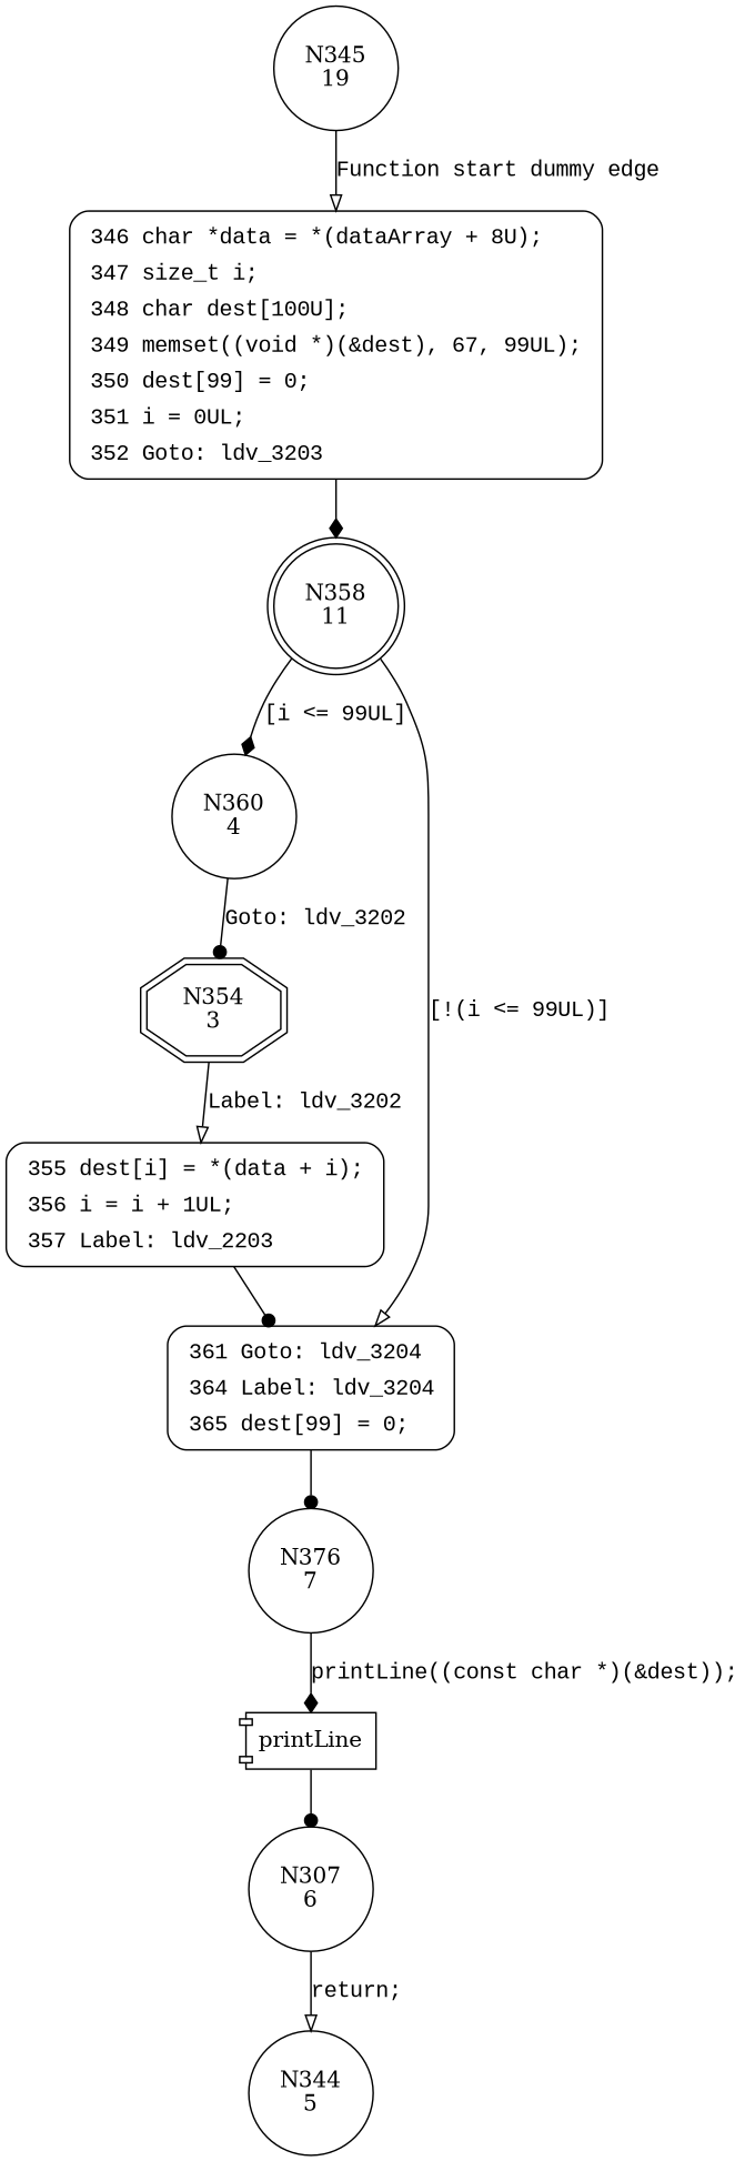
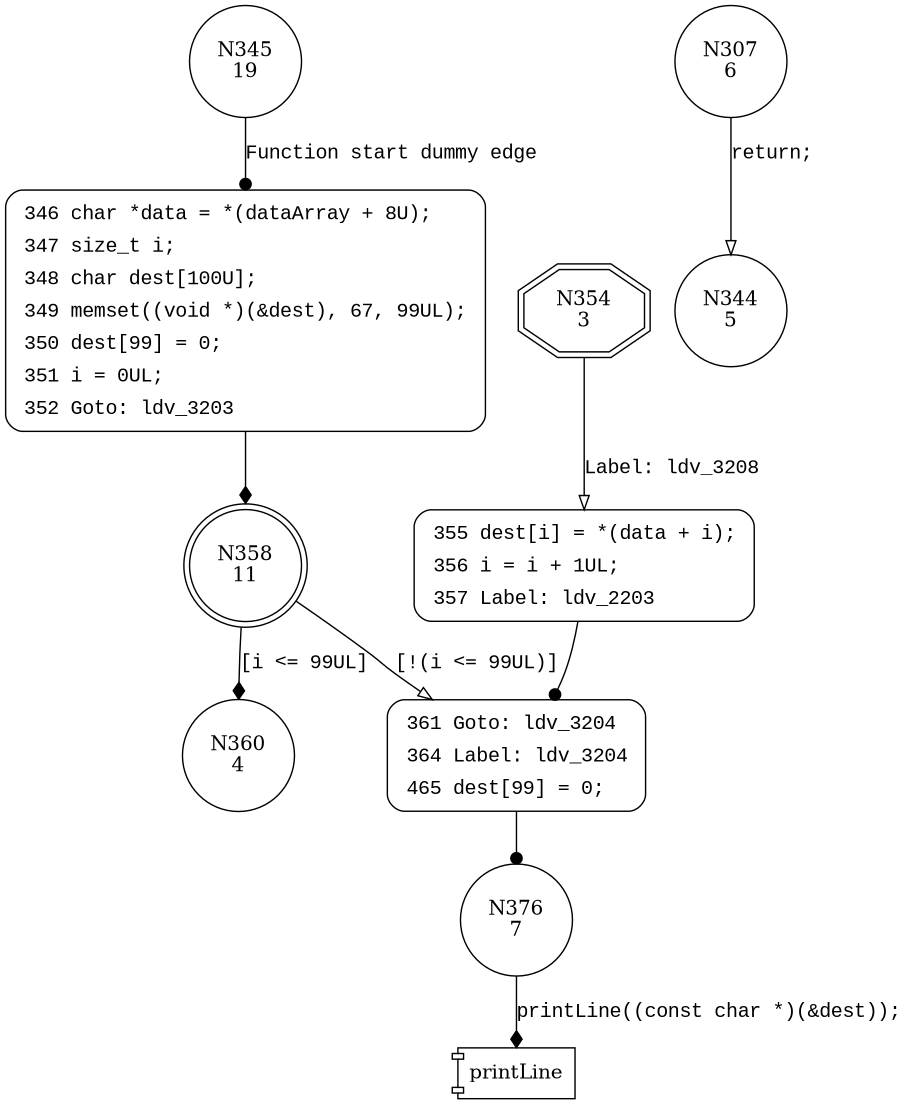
  digraph {
    node [shape=circle]
    edge [arrowhead=dot fontname="Courier New"]
    n1 [label="N345\n19"]
    n2 [fillcolor=white fontname="Courier New" label=<<table border="0" cellborder="0" cellpadding="3" bgcolor="white"><tr><td align="right">346</td><td align="left">char *data = *(dataArray + 8U);</td></tr><tr><td align="right">347</td><td align="left">size_t i;</td></tr><tr><td align="right">348</td><td align="left">char dest[100U];</td></tr><tr><td align="right">349</td><td align="left">memset((void *)(&amp;dest), 67, 99UL);</td></tr><tr><td align="right">350</td><td align="left">dest[99] = 0;</td></tr><tr><td align="right">351</td><td align="left">i = 0UL;</td></tr><tr><td align="right">352</td><td align="left">Goto: ldv_3203</td></tr></table>> penwidth=1 shape=Mrecord style="filled,bold"]
    n3 [label="N358\n11" shape=doublecircle]
    n4 [label="N360\n4"]
-   n5 [fillcolor=white fontname="Courier New" label=<<table border="0" cellborder="0" cellpadding="3" bgcolor="white"><tr><td align="right">361</td><td align="left">Goto: ldv_3204</td></tr><tr><td align="right">364</td><td align="left">Label: ldv_3204</td></tr><tr><td align="right">365</td><td align="left">dest[99] = 0;</td></tr></table>> penwidth=1 shape=Mrecord style="filled,bold"]
+   n5 [fillcolor=white fontname="Courier New" label=<<table border="0" cellborder="0" cellpadding="3" bgcolor="white"><tr><td align="right">361</td><td align="left">Goto: ldv_3204</td></tr><tr><td align="right">364</td><td align="left">Label: ldv_3204</td></tr><tr><td align="right">465</td><td align="left">dest[99] = 0;</td></tr></table>> penwidth=1 shape=Mrecord style="filled,bold"]
    n6 [label="N354\n3" shape=doubleoctagon]
    n7 [label="N376\n7"]
    n8 [fillcolor=white fontname="Courier New" label=<<table border="0" cellborder="0" cellpadding="3" bgcolor="white"><tr><td align="right">355</td><td align="left">dest[i] = *(data + i);</td></tr><tr><td align="right">356</td><td align="left">i = i + 1UL;</td></tr><tr><td align="right">357</td><td align="left">Label: ldv_2203</td></tr></table>> penwidth=1 shape=Mrecord style="filled,bold"]
    n9 [label=printLine shape=component]
    n10 [label="N307\n6"]
    n11 [label="N344\n5"]
-   n1 -> n2 [arrowhead=onormal label="Function start dummy edge"]
+   n1 -> n2 [label="Function start dummy edge"]
    n2 -> n3 [arrowhead=diamond fontname=""]
    n3 -> n4 [arrowhead=diamond label="[i <= 99UL]"]
    n3 -> n5 [arrowhead=onormal label="[!(i <= 99UL)]"]
-   n4 -> n6 [label="Goto: ldv_3202"]
    n5 -> n7 [fontname=""]
-   n6 -> n8 [arrowhead=onormal label="Label: ldv_3202"]
+   n6 -> n8 [arrowhead=onormal label="Label: ldv_3208"]
    n7 -> n9 [arrowhead=diamond label="printLine((const char *)(&dest));"]
    n8 -> n5 [fontname=""]
-   n9 -> n10
    n10 -> n11 [arrowhead=onormal label="return;"]
  }
